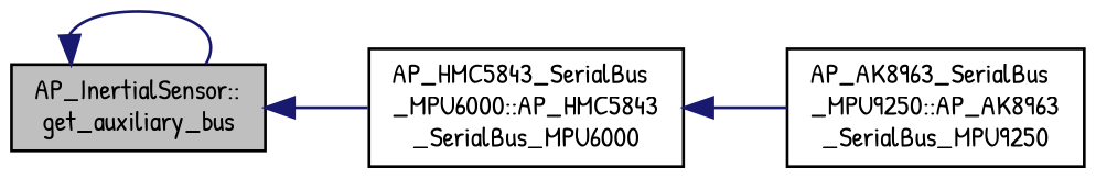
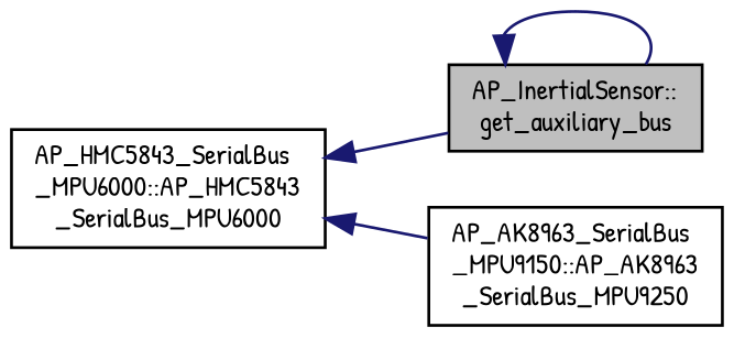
  digraph {
    fontname="Patrick Hand"
    rankdir=LR
    node [color=black fillcolor=white fontname="Patrick Hand" fontsize=10 shape=record style=filled]
    edge [color=midnightblue dir=back fontname="Patrick Hand" fontsize=10 labelfontname=Helvetica labelfontsize=10 style=solid]
    n1 [fillcolor=grey75 fontcolor=black height=0.2 label="AP_InertialSensor::\lget_auxiliary_bus" width=0.4]
    n2 [height=0.2 label="AP_HMC5843_SerialBus\l_MPU6000::AP_HMC5843\l_SerialBus_MPU6000" width=0.4]
-   n3 [height=0.2 label="AP_AK8963_SerialBus\l_MPU9250::AP_AK8963\l_SerialBus_MPU9250" width=0.4]
+   n3 [height=0.2 label="AP_AK8963_SerialBus\l_MPU9150::AP_AK8963\l_SerialBus_MPU9250" width=0.4]
    n1 -> n1
-   n1 -> n2
+   n2 -> n1
    n2 -> n3
  }
